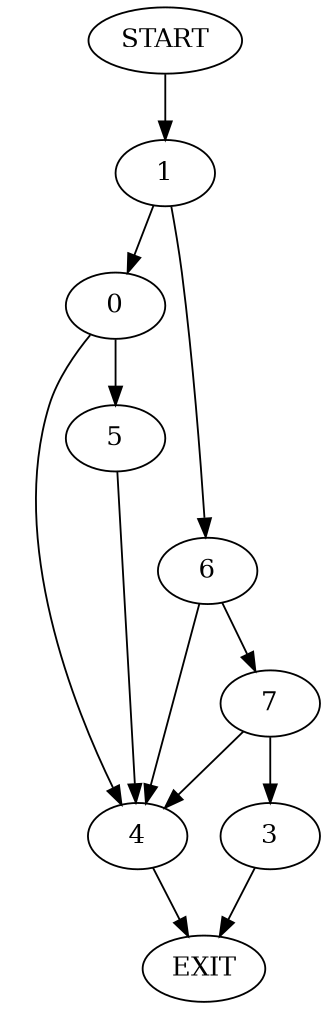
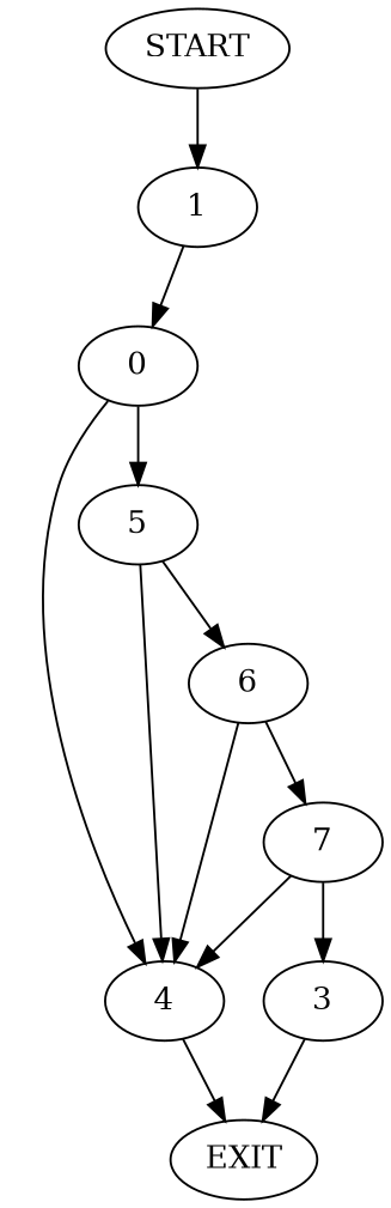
  digraph {
    fontname="DejaVu Serif"
    node [fontname="DejaVu Serif"]
    edge [fontname="DejaVu Serif"]
    n1 [label=START]
    1
    n3 [label=0]
    n4 [label=EXIT]
    4
    5
    3
    6
    7
    n1 -> 1
    1 -> n3
    n3 -> 4
    n3 -> 5
    4 -> n4
    5 -> 4
-   1 -> 6
+   5 -> 6
    3 -> n4
    6 -> 4
    6 -> 7
    7 -> 4
    7 -> 3
  }
